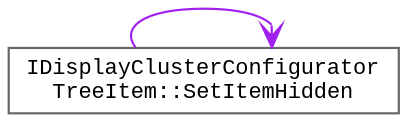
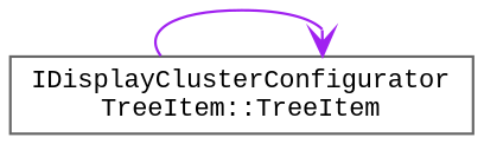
  digraph {
    rankdir=LR
    fontname="Liberation Mono"
-   n1 [color=gray40 fillcolor=white fontcolor=black fontname="Liberation Mono" fontsize=10 height=0.2 label="IDisplayClusterConfigurator\lTreeItem::SetItemHidden" shape=box style=filled width=0.4]
+   n1 [color=gray40 fillcolor=white fontcolor=black fontname="Liberation Mono" fontsize=10 height=0.2 label="IDisplayClusterConfigurator\lTreeItem::TreeItem" shape=box style=filled width=0.4]
    n1 -> n1 [color=purple fontname="Liberation Mono" fontsize=10 labelfontname=Helvetica labelfontsize=10 style=solid arrowhead=vee]
  }
